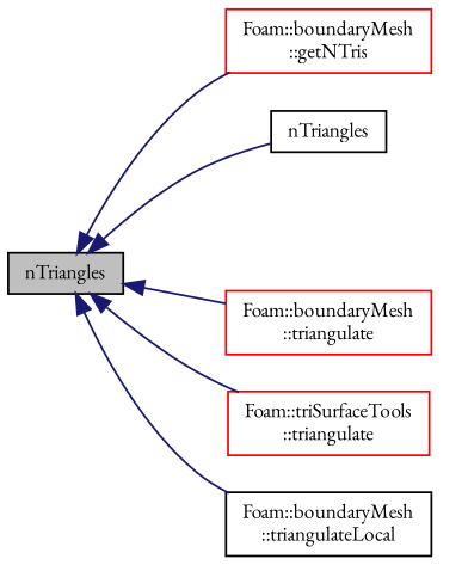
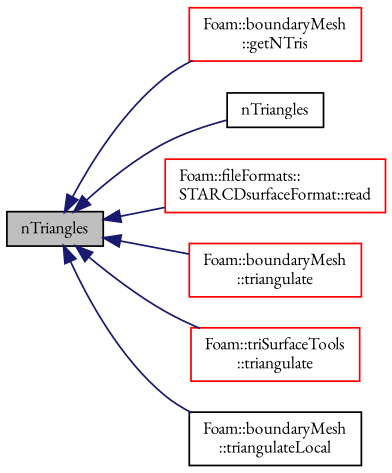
  digraph {
    fontname="EB Garamond"
    rankdir=LR
    node [color=red fontname="EB Garamond" fontsize=10 shape=record]
    edge [color=midnightblue dir=back fontname="EB Garamond" fontsize=10 labelfontname=Helvetica labelfontsize=10 style=solid]
    n1 [color=black fillcolor=grey75 fontcolor=black height=0.2 label=nTriangles style=filled width=0.4]
    n2 [height=0.2 label="Foam::boundaryMesh\l::getNTris" width=0.4]
    n3 [color=black height=0.2 label=nTriangles width=0.4]
+   n4 [height=0.2 label="Foam::fileFormats::\lSTARCDsurfaceFormat::read" width=0.4]
    n5 [height=0.2 label="Foam::boundaryMesh\l::triangulate" width=0.4]
    n6 [height=0.2 label="Foam::triSurfaceTools\l::triangulate" width=0.4]
    n7 [color=black height=0.2 label="Foam::boundaryMesh\l::triangulateLocal" width=0.4]
    n1 -> n2
    n1 -> n3
+   n1 -> n4
    n1 -> n5
    n1 -> n6
    n1 -> n7
  }
